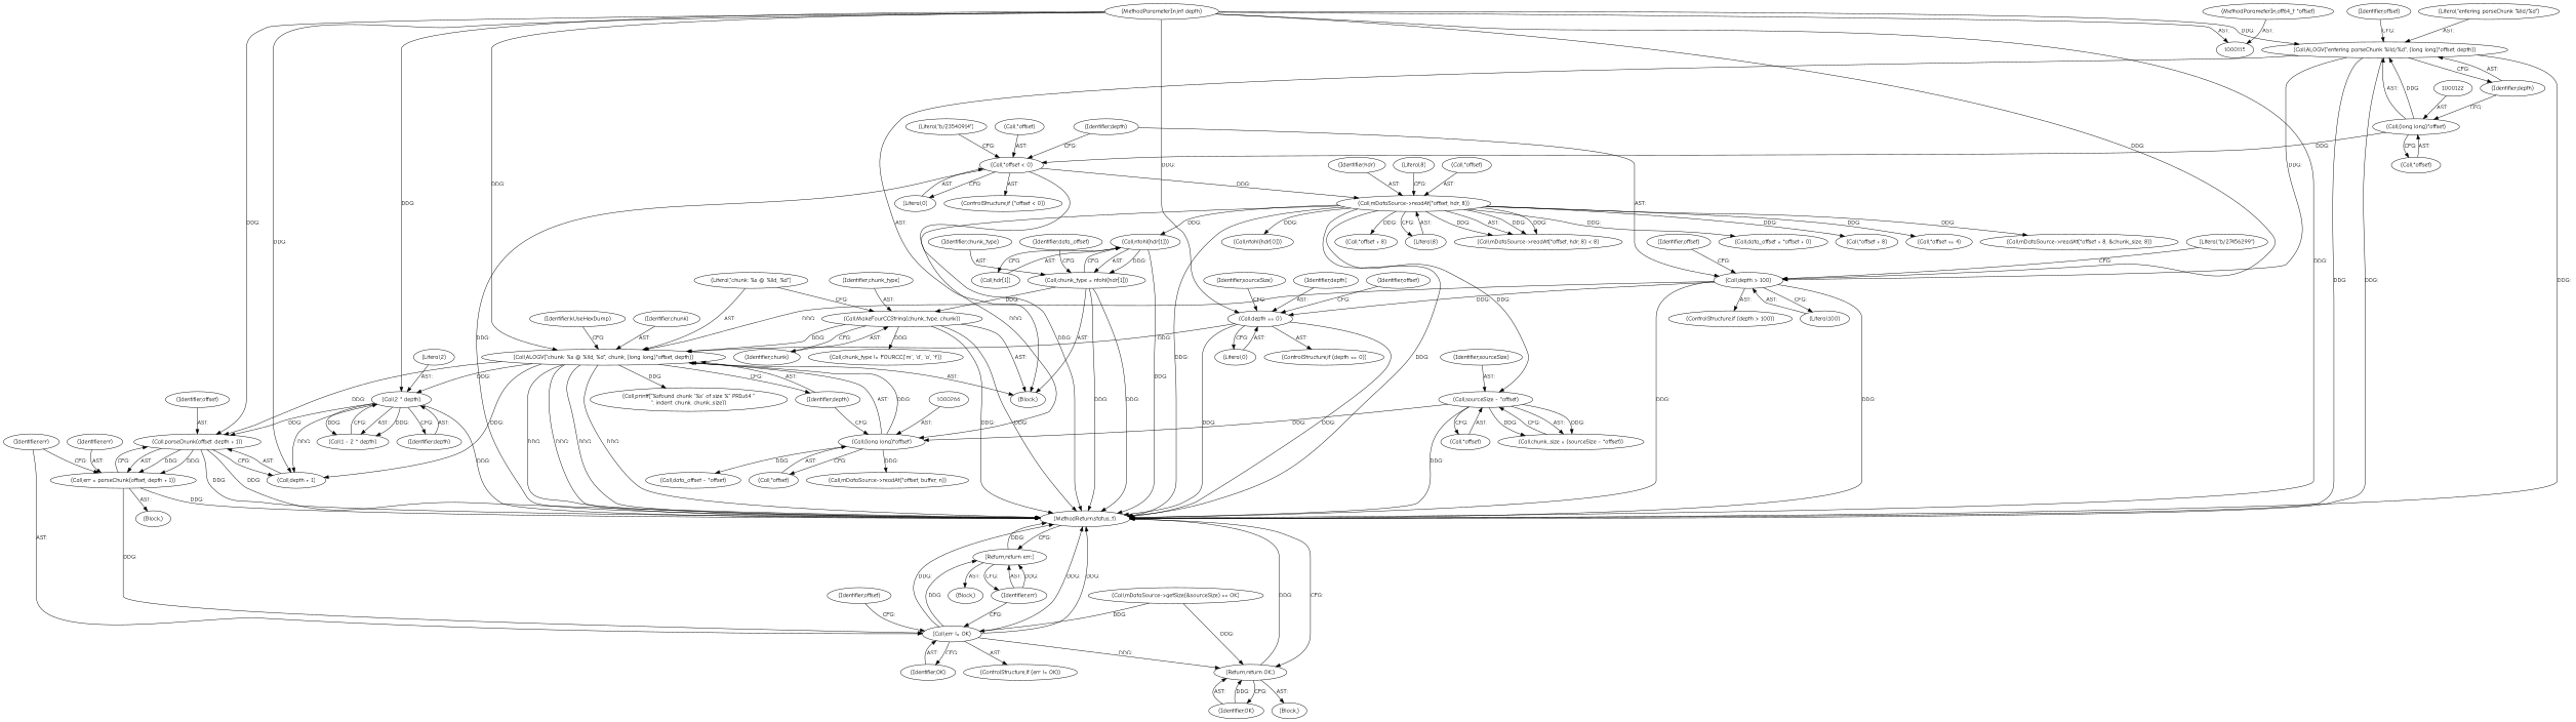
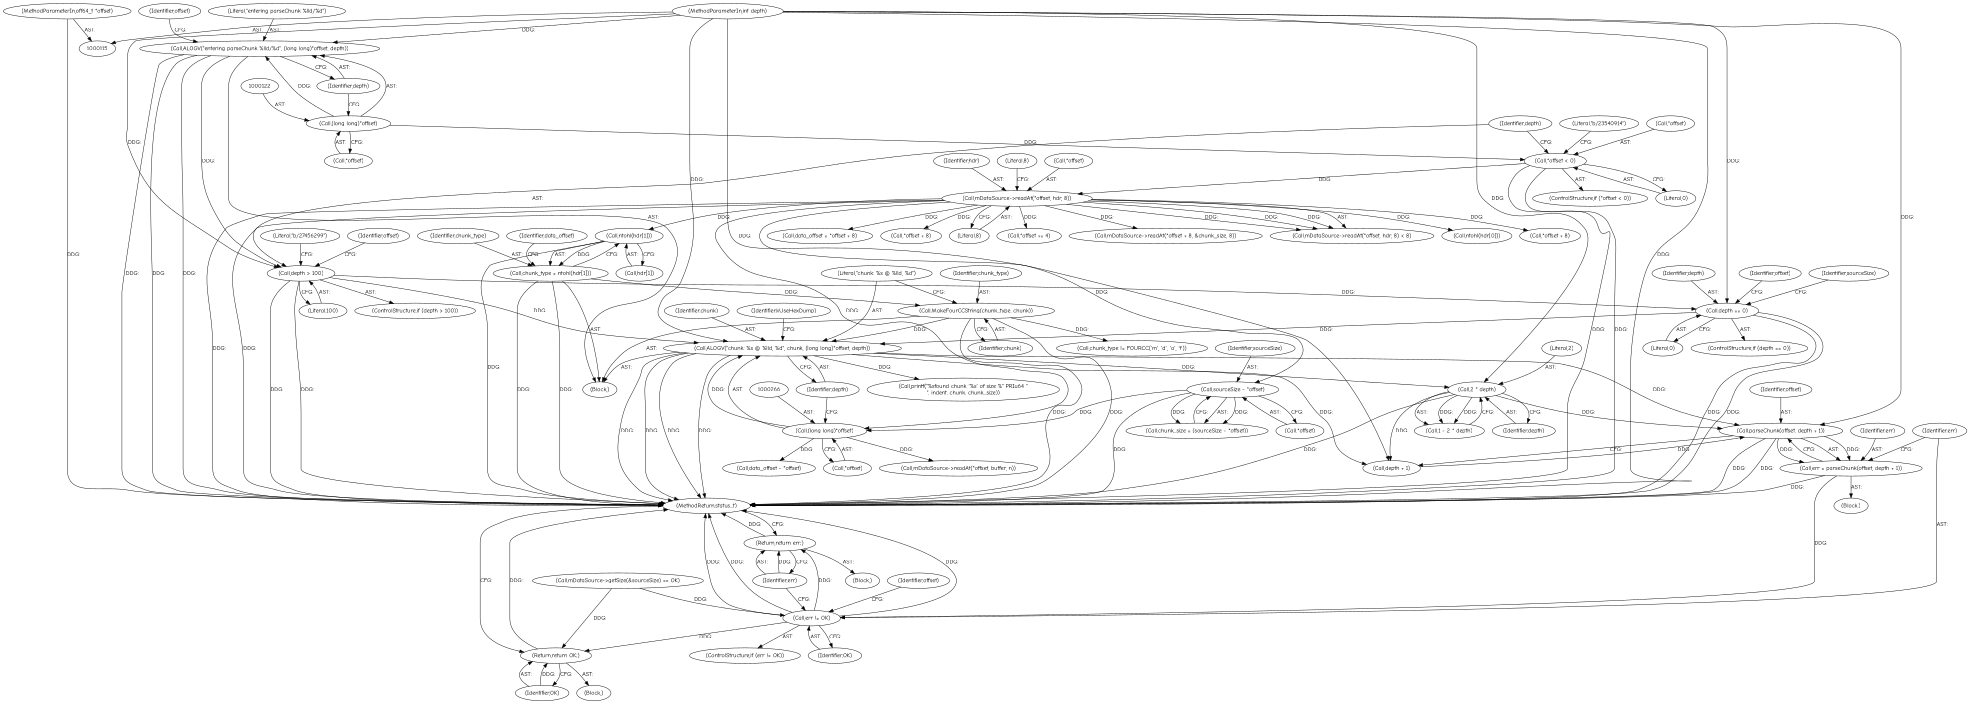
  digraph {
    fontname="Comic Neue"
    node [fontname="Comic Neue"]
    edge [fontname="Comic Neue"]
    n1 [label="(Call,parseChunk(offset, depth + 1))"]
    n2 [label="(Call,err = parseChunk(offset, depth + 1))"]
    n3 [label="(Call,depth + 1)"]
    n4 [label="(MethodReturn,status_t)"]
    n5 [label="(Call,err != OK)"]
    n6 [label="(Block,)"]
    n7 [label="(Return,return err;)"]
    n8 [label="(Return,return OK;)"]
    n9 [label="(MethodParameterIn,off64_t *offset)"]
    1000115
    n11 [label="(Call,2 * depth)"]
    n12 [label="(Call,1 - 2 * depth)"]
    n13 [label="(Identifier,depth)"]
    n14 [label="(Call,ALOGV(\"chunk: %s @ %lld, %d\", chunk, (long long)*offset, depth))"]
    n15 [label="(Identifier,depth)"]
    n16 [label="(Block,)"]
    n17 [label="(Call,printf(\"%sfound chunk '%s' of size %\" PRIu64 \"\n\", indent, chunk, chunk_size))"]
    n18 [label="(Call,(long long)*offset)"]
    n19 [label="(Call,MakeFourCCString(chunk_type, chunk))"]
    n20 [label="(Identifier,chunk)"]
    n21 [label="(Call,chunk_type != FOURCC('m', 'd', 'a', 't'))"]
    n22 [label="(Call,chunk_type = ntohl(hdr[1]))"]
    n23 [label="(Call,ntohl(hdr[1]))"]
    n24 [label="(Call,hdr[1])"]
    n25 [label="(Call,mDataSource->readAt(*offset, hdr, 8))"]
    n26 [label="(Call,sourceSize - *offset)"]
-   n27 [label="(Call,data_offset = *offset + 0)"]
+   n27 [label="(Call,data_offset = *offset + 8)"]
    n28 [label="(Call,*offset + 8)"]
    n29 [label="(Call,*offset += 4)"]
    n30 [label="(Call,mDataSource->readAt(*offset + 8, &chunk_size, 8))"]
    n31 [label="(Call,mDataSource->readAt(*offset, hdr, 8) < 8)"]
    n32 [label="(Call,ntohl(hdr[0]))"]
    n33 [label="(Call,*offset + 8)"]
    n34 [label="(Literal,8)"]
    n35 [label="(Call,data_offset - *offset)"]
    n36 [label="(Call,*offset)"]
    n37 [label="(Call,mDataSource->readAt(*offset, buffer, n))"]
    n38 [label="(Call,*offset)"]
    n39 [label="(Call,chunk_size = (sourceSize - *offset))"]
    n40 [label="(Call,*offset < 0)"]
    n41 [label="(ControlStructure,if (*offset < 0))"]
    n42 [label="(Literal,0)"]
    n43 [label="(Call,(long long)*offset)"]
    n44 [label="(Call,ALOGV(\"entering parseChunk %lld/%d\", (long long)*offset, depth))"]
    n45 [label="(Call,*offset)"]
    n46 [label="(Call,depth > 100)"]
    n47 [label="(Identifier,depth)"]
    n48 [label="(Call,depth == 0)"]
    n49 [label="(Literal,0)"]
    n50 [label="(ControlStructure,if (depth == 0))"]
    n51 [label="(ControlStructure,if (depth > 100))"]
    n52 [label="(Literal,100)"]
    n53 [label="(MethodParameterIn,int depth)"]
    n54 [label="(Identifier,OK)"]
    n55 [label="(ControlStructure,if (err != OK))"]
    n56 [label="(Block,)"]
    n57 [label="(Identifier,err)"]
    n58 [label="(Identifier,OK)"]
    n59 [label="(Block,)"]
    n60 [label="(Identifier,offset)"]
    n61 [label="(Identifier,err)"]
    n62 [label="(Literal,\"b/23540914\")"]
    n63 [label="(Identifier,sourceSize)"]
    n64 [label="(Identifier,offset)"]
    n65 [label="(Literal,\"entering parseChunk %lld/%d\")"]
    n66 [label="(Identifier,err)"]
    n67 [label="(Identifier,offset)"]
    n68 [label="(Identifier,hdr)"]
    n69 [label="(Call,*offset)"]
    n70 [label="(Identifier,sourceSize)"]
    n71 [label="(Literal,\"b/27456299\")"]
    n72 [label="(Literal,\"chunk: %s @ %lld, %d\")"]
    n73 [label="(Identifier,chunk_type)"]
    n74 [label="(Identifier,chunk_type)"]
    n75 [label="(Identifier,kUseHexDump)"]
    n76 [label="(Identifier,offset)"]
    n77 [label="(Identifier,data_offset)"]
    n78 [label="(Identifier,depth)"]
    n79 [label="(Call,mDataSource->getSize(&sourceSize) == OK)"]
    n80 [label="(Literal,2)"]
    n81 [label="(Literal,8)"]
    n82 [label="(Identifier,depth)"]
    n83 [label="(Identifier,chunk)"]
    n84 [label="(Call,*offset)"]
    n85 [label="(Identifier,offset)"]
    1000122
    1000266
    n1 -> n2 [label="AST: "]
    n1 -> n2 [label="DDG: "]
    n1 -> n2 [label="DDG: "]
    n1 -> n3 [label="CFG: "]
    n1 -> n4 [label="DDG: "]
    n1 -> n4 [label="DDG: "]
    n2 -> n1 [label="CFG: "]
    n2 -> n4 [label="DDG: "]
    n2 -> n5 [label="DDG: "]
    n2 -> n6 [label="AST: "]
-   n3 -> n1 [label="AST: "]
+   n3 -> n1 [label="DDG: "]
    n4 -> n7 [label="CFG: "]
    n4 -> n8 [label="CFG: "]
    n5 -> n4 [label="DDG: "]
    n5 -> n4 [label="DDG: "]
    n5 -> n4 [label="DDG: "]
    n5 -> n7 [label="DDG: "]
    n5 -> n8 [label="DDG: "]
    n5 -> n54 [label="CFG: "]
    n5 -> n55 [label="AST: "]
    n7 -> n4 [label="DDG: "]
    n7 -> n56 [label="AST: "]
    n7 -> n57 [label="CFG: "]
    n8 -> n4 [label="DDG: "]
    n8 -> n58 [label="CFG: "]
    n8 -> n59 [label="AST: "]
+   n9 -> n4 [label="DDG: "]
    n9 -> 1000115 [label="AST: "]
    n11 -> n1 [label="DDG: "]
    n11 -> n3 [label="DDG: "]
    n11 -> n4 [label="DDG: "]
    n11 -> n12 [label="AST: "]
    n11 -> n12 [label="DDG: "]
    n11 -> n12 [label="DDG: "]
    n11 -> n13 [label="CFG: "]
    n12 -> n11 [label="CFG: "]
    n13 -> n11 [label="AST: "]
    n14 -> n1 [label="DDG: "]
    n14 -> n3 [label="DDG: "]
    n14 -> n4 [label="DDG: "]
    n14 -> n4 [label="DDG: "]
    n14 -> n4 [label="DDG: "]
    n14 -> n4 [label="DDG: "]
    n14 -> n11 [label="DDG: "]
    n14 -> n15 [label="CFG: "]
    n14 -> n16 [label="AST: "]
    n14 -> n17 [label="DDG: "]
    n15 -> n14 [label="AST: "]
    n15 -> n18 [label="CFG: "]
    n18 -> n14 [label="AST: "]
    n18 -> n14 [label="DDG: "]
    n18 -> n35 [label="DDG: "]
    n18 -> n36 [label="CFG: "]
    n18 -> n37 [label="DDG: "]
    n19 -> n4 [label="DDG: "]
    n19 -> n4 [label="DDG: "]
    n19 -> n14 [label="DDG: "]
    n19 -> n16 [label="AST: "]
    n19 -> n20 [label="CFG: "]
    n19 -> n21 [label="DDG: "]
    n20 -> n19 [label="AST: "]
    n22 -> n4 [label="DDG: "]
    n22 -> n4 [label="DDG: "]
    n22 -> n16 [label="AST: "]
    n22 -> n19 [label="DDG: "]
    n22 -> n23 [label="CFG: "]
    n23 -> n4 [label="DDG: "]
    n23 -> n22 [label="AST: "]
    n23 -> n22 [label="DDG: "]
    n23 -> n24 [label="CFG: "]
    n24 -> n23 [label="AST: "]
    n25 -> n4 [label="DDG: "]
    n25 -> n4 [label="DDG: "]
    n25 -> n18 [label="DDG: "]
    n25 -> n23 [label="DDG: "]
    n25 -> n26 [label="DDG: "]
    n25 -> n27 [label="DDG: "]
    n25 -> n28 [label="DDG: "]
    n25 -> n29 [label="DDG: "]
    n25 -> n30 [label="DDG: "]
    n25 -> n31 [label="AST: "]
    n25 -> n31 [label="DDG: "]
    n25 -> n31 [label="DDG: "]
    n25 -> n31 [label="DDG: "]
    n25 -> n32 [label="DDG: "]
    n25 -> n33 [label="DDG: "]
    n25 -> n34 [label="CFG: "]
    n26 -> n4 [label="DDG: "]
    n26 -> n18 [label="DDG: "]
    n26 -> n38 [label="CFG: "]
    n26 -> n39 [label="AST: "]
    n26 -> n39 [label="DDG: "]
    n26 -> n39 [label="DDG: "]
    n34 -> n25 [label="AST: "]
    n36 -> n18 [label="AST: "]
    n38 -> n26 [label="AST: "]
    n39 -> n26 [label="CFG: "]
    n40 -> n4 [label="DDG: "]
    n40 -> n4 [label="DDG: "]
    n40 -> n25 [label="DDG: "]
    n40 -> n41 [label="AST: "]
    n40 -> n42 [label="CFG: "]
    n42 -> n40 [label="AST: "]
    n43 -> n40 [label="DDG: "]
    n43 -> n44 [label="AST: "]
    n43 -> n44 [label="DDG: "]
    n43 -> n45 [label="CFG: "]
    n44 -> n4 [label="DDG: "]
    n44 -> n4 [label="DDG: "]
    n44 -> n4 [label="DDG: "]
    n44 -> n16 [label="AST: "]
    n44 -> n46 [label="DDG: "]
    n44 -> n47 [label="CFG: "]
    n45 -> n43 [label="AST: "]
    n46 -> n4 [label="DDG: "]
    n46 -> n4 [label="DDG: "]
    n46 -> n14 [label="DDG: "]
    n46 -> n48 [label="DDG: "]
    n46 -> n51 [label="AST: "]
    n46 -> n52 [label="CFG: "]
    n47 -> n43 [label="CFG: "]
    n47 -> n44 [label="AST: "]
    n48 -> n4 [label="DDG: "]
    n48 -> n4 [label="DDG: "]
    n48 -> n14 [label="DDG: "]
    n48 -> n49 [label="CFG: "]
    n48 -> n50 [label="AST: "]
    n49 -> n48 [label="AST: "]
    n52 -> n46 [label="AST: "]
    n53 -> n1 [label="DDG: "]
    n53 -> n3 [label="DDG: "]
    n53 -> n4 [label="DDG: "]
    n53 -> 1000115 [label="AST: "]
    n53 -> n11 [label="DDG: "]
    n53 -> n14 [label="DDG: "]
    n53 -> n44 [label="DDG: "]
    n53 -> n46 [label="DDG: "]
    n53 -> n48 [label="DDG: "]
    n54 -> n5 [label="AST: "]
    n57 -> n5 [label="CFG: "]
    n57 -> n7 [label="AST: "]
    n57 -> n7 [label="DDG: "]
    n58 -> n8 [label="AST: "]
    n58 -> n8 [label="DDG: "]
    n60 -> n46 [label="CFG: "]
    n61 -> n2 [label="AST: "]
    n62 -> n40 [label="CFG: "]
    n63 -> n26 [label="AST: "]
    n64 -> n48 [label="CFG: "]
    n65 -> n44 [label="AST: "]
    n66 -> n2 [label="CFG: "]
    n66 -> n5 [label="AST: "]
    n67 -> n1 [label="AST: "]
    n68 -> n25 [label="AST: "]
    n69 -> n40 [label="AST: "]
    n70 -> n48 [label="CFG: "]
    n71 -> n46 [label="CFG: "]
    n72 -> n14 [label="AST: "]
    n72 -> n19 [label="CFG: "]
    n73 -> n22 [label="AST: "]
    n74 -> n19 [label="AST: "]
    n75 -> n14 [label="CFG: "]
    n76 -> n5 [label="CFG: "]
    n77 -> n22 [label="CFG: "]
    n78 -> n48 [label="AST: "]
    n79 -> n5 [label="DDG: "]
    n79 -> n8 [label="DDG: "]
    n80 -> n11 [label="AST: "]
    n81 -> n25 [label="CFG: "]
    n82 -> n40 [label="CFG: "]
    n82 -> n46 [label="AST: "]
    n83 -> n14 [label="AST: "]
    n84 -> n25 [label="AST: "]
    n85 -> n44 [label="CFG: "]
    1000122 -> n43 [label="AST: "]
    1000266 -> n18 [label="AST: "]
  }
